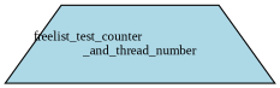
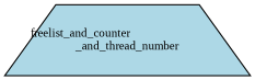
  digraph {
    rankdir=LR
    fontname="Liberation Serif"
-   n1 [color=black fillcolor=lightblue fontname="Liberation Serif" fontsize=10 height=0.2 label="freelist_test_counter\l_and_thread_number" shape=trapezium style=filled width=0.4]
+   n1 [color=black fillcolor=lightblue fontname="Liberation Serif" fontsize=10 height=0.2 label="freelist_and_counter\l_and_thread_number" shape=trapezium style=filled width=0.4]
  }
